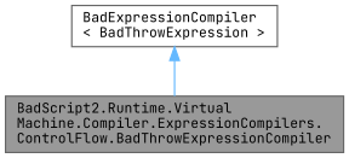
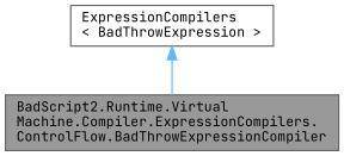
  digraph {
    fontname="JetBrains Mono"
    node [color=gray40 fontname="JetBrains Mono" fontsize=10 shape=box style=filled]
    n1 [fillcolor=grey60 fontcolor=black height=0.2 label="BadScript2.Runtime.Virtual\lMachine.Compiler.ExpressionCompilers.\lControlFlow.BadThrowExpressionCompiler" width=0.4]
-   n2 [fillcolor=white height=0.2 label="BadExpressionCompiler\l\< BadThrowExpression \>" width=0.4]
+   n2 [fillcolor=white height=0.2 label="ExpressionCompilers\l\< BadThrowExpression \>" width=0.4]
    n2 -> n1 [color=steelblue1 dir=back fontname="JetBrains Mono" fontsize=10 labelfontname=Helvetica labelfontsize=10 style=solid]
  }
